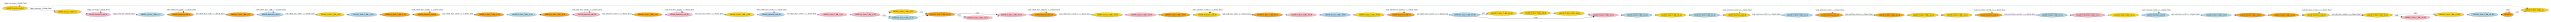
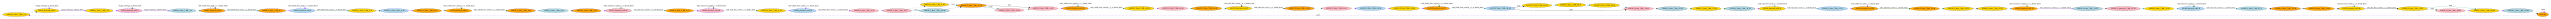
  digraph {
    fontname="Noto Serif"
    rankdir=LR
    node [color=blue fillcolor=gold fontname="Noto Serif" style=filled]
    edge [arrowhead=box color=purple fontname="Noto Serif" style=dotted]
    n1 [label=LEGUP_F_func_7_BB__0_1]
    n2 [label=LEGUP_function_call_2]
    n3 [label=LEGUP_F_func_7_BB__0_3]
    n4 [color=black fillcolor=orange label=LEGUP_0]
    n5 [fillcolor=lightpink label=LEGUP_function_call_4]
    n6 [color=gray40 fillcolor=lightblue label=LEGUP_F_func_7_BB__0_5]
    n7 [fillcolor=orange label=LEGUP_function_call_6]
    n8 [fillcolor=orange label=LEGUP_F_func_7_BB__0_7]
    n9 [fillcolor=lightblue label=LEGUP_function_call_8]
    n10 [label=LEGUP_F_func_7_BB__0_9]
    n11 [fillcolor=lightblue label=LEGUP_F_func_7_BB__0_10]
    n12 [color=black fillcolor=orange label=LEGUP_F_func_7_BB__0_11]
    n13 [color=gray40 fillcolor=orange label=LEGUP_function_call_12]
    n14 [fillcolor=orange label=LEGUP_F_func_7_BB__0_13]
    n15 [color=gray40 fillcolor=lightblue label=LEGUP_F_func_7_BB__0_14]
    n16 [fillcolor=orange label=LEGUP_F_func_7_BB__0_15]
    n17 [color=black fillcolor=lightpink label=LEGUP_function_call_16]
    n18 [color=gray40 fillcolor=orange label=LEGUP_F_func_7_BB__0_17]
    n19 [fillcolor=lightpink label=LEGUP_function_call_18]
    n20 [label=LEGUP_F_func_7_BB__0_19]
    n21 [fillcolor=lightblue label=LEGUP_function_call_20]
    n22 [color=gray40 fillcolor=lightpink label=LEGUP_F_func_7_BB__0_21]
    n23 [color=black fillcolor=lightpink label=LEGUP_F_func_7_BB__0_22]
    n24 [label=LEGUP_F_func_7_BB__0_23]
    n25 [color=black fillcolor=lightblue label=LEGUP_F_func_7_BB__22_24]
    n26 [fillcolor=orange label=LEGUP_F_func_7_BB__23_25]
    n27 [color=gray40 fillcolor=lightpink label=LEGUP_F_func_7_BB__34_27]
    n28 [color=gray40 fillcolor=lightpink label=LEGUP_F_func_7_BB__33_26]
    n29 [fillcolor=orange label=LEGUP_function_call_28]
    n30 [color=black label=LEGUP_F_func_7_BB__34_29]
    n31 [color=gray40 fillcolor=lightpink label=LEGUP_F_func_7_BB__34_30]
    n32 [color=black fillcolor=orange label=LEGUP_F_func_7_BB__34_31]
    n33 [label=LEGUP_function_call_32]
    n34 [fillcolor=orange label=LEGUP_F_func_7_BB__34_33]
    n35 [color=gray40 fillcolor=lightpink label=LEGUP_F_func_7_BB__34_34]
    n36 [fillcolor=lightblue label=LEGUP_F_func_7_BB__34_35]
    n37 [color=black label=LEGUP_F_func_7_BB__34_36]
    n38 [fillcolor=orange label=LEGUP_function_call_37]
    n39 [fillcolor=lightblue label=LEGUP_F_func_7_BB__34_38]
    n40 [color=black label=LEGUP_F_func_7_BB__48_39]
    n41 [color=gray40 fillcolor=lightpink label=LEGUP_F_func_7_BB__52_42]
    n42 [color=black label=LEGUP_F_func_7_BB__48_40]
    n43 [color=black fillcolor=lightblue label=LEGUP_F_func_7_BB__52_43]
    n44 [color=black label=LEGUP_F_func_7_BB__48_41]
    n45 [color=black label=LEGUP_F_func_7_BB__52_44]
    n46 [color=black fillcolor=lightblue label=LEGUP_F_func_7_BB__52_45]
    n47 [color=black label=LEGUP_function_call_46]
    n48 [fillcolor=lightblue label=LEGUP_F_func_7_BB__52_47]
    n49 [color=black fillcolor=orange label=LEGUP_function_call_48]
    n50 [color=gray40 fillcolor=orange label=LEGUP_F_func_7_BB__52_49]
    n51 [label=LEGUP_F_func_7_BB__52_50]
    n52 [label=LEGUP_F_func_7_BB__52_51]
    n53 [color=gray40 fillcolor=orange label=LEGUP_function_call_52]
    n54 [color=black fillcolor=lightblue label=LEGUP_F_func_7_BB__52_53]
    n55 [color=black fillcolor=lightpink label=LEGUP_F_function_7_BB__52_54]
    n56 [color=gray40 label=LEGUP_F_func_7_BB__52_55]
    n57 [fillcolor=lightblue label=LEGUP_function_call_56]
    n58 [color=gray40 fillcolor=lightblue label=LEGUP_F_func_7_BB__52_57]
    n59 [fillcolor=orange label=LEGUP_F_func_7_BB__52_58]
    n60 [color=gray40 fillcolor=orange label=LEGUP_F_func_7_BB__52_59]
    n61 [label=LEGUP_function_call_60]
    n62 [color=black label=LEGUP_F_func_7_BB__52_61]
    n63 [label=LEGUP_F_func_7_BB__83_63]
    n64 [color=gray40 fillcolor=lightpink label=LEGUP_F_func_7_BB__82_62]
    n65 [color=black fillcolor=lightblue label=LEGUP_F_func_7_BB__83_64]
-   n2 -> n1 [color=darkgreen style=dashed]
+   n1 -> n2 [color=darkgreen style=dashed]
    n2 -> n2 [label="~legup_memcpy_2_finish_final" style=dashed]
    n2 -> n3 [label=legup_memcpy_2_finish_final style=solid]
    n3 -> n5
    n4 -> n1 [arrowhead=diamond label=start style=dashed]
    n4 -> n4 [label="~start" style=solid]
    n5 -> n5 [color=darkgreen label="~legup_memcpy_4_finish_final"]
    n5 -> n6 [label=legup_memcpy_4_finish_final style=solid]
    n6 -> n7 [color=darkgreen]
    n7 -> n7 [arrowhead=diamond color=black label="~safe_lshift_func_int8_t_s_s_finish_final" style=solid]
    n7 -> n8 [color=teal label=safe_lshift_func_int8_t_s_s_finish_final style=solid]
    n8 -> n9 [arrowhead=diamond style=solid]
    n9 -> n9 [label="~safe_lshift_func_int8_t_s_u_finish_final" style=solid]
    n9 -> n10 [color=teal label=safe_lshift_func_int8_t_s_u_finish_final style=solid]
    n10 -> n11 [color=darkgreen style=solid]
    n11 -> n12 [arrowhead=diamond style=solid]
    n12 -> n13 [arrowhead=diamond color=black]
    n13 -> n13 [color=darkgreen label="~safe_rshift_func_uint8_t_u_u_finish_final" style=dashed]
    n13 -> n14 [color=darkgreen label=safe_rshift_func_uint8_t_u_u_finish_final]
    n14 -> n15 [arrowhead=diamond color=teal]
    n15 -> n16 [color=black]
    n16 -> n17
    n17 -> n17 [arrowhead=diamond color=darkgreen label="~safe_add_func_uint8_t_u_u_finish_final" style=dashed]
    n17 -> n18 [arrowhead=diamond color=teal label=safe_add_func_uint8_t_u_u_finish_final style=dashed]
    n18 -> n19 [style=solid]
    n19 -> n19 [arrowhead=diamond color=black label="~safe_mul_func_int16_t_s_s_finish_final" style=solid]
    n19 -> n20 [color=darkgreen label=safe_mul_func_int16_t_s_s_finish_final]
    n20 -> n21 [arrowhead=diamond style=dashed]
    n21 -> n21 [label="~safe_lshift_func_int16_t_s_s_finish_final"]
    n21 -> n22 [label=safe_lshift_func_int16_t_s_s_finish_final]
    n22 -> n23 [arrowhead=diamond]
    n23 -> n24 [arrowhead=diamond color=black]
    n23 -> n25 [arrowhead=diamond color=teal label="~true" style=solid]
    n24 -> n26 [color=teal label=true]
    n25 -> n26 [color=black style=dashed]
    n26 -> n27 [arrowhead=diamond color=black label="%32" style=solid]
    n26 -> n28 [color=teal label="~%32" style=solid]
    n27 -> n29 [arrowhead=diamond style=solid]
    n28 -> n27 [arrowhead=diamond color=darkgreen]
    n29 -> n29 [color=teal label="~safe_rshift_func_uint16_t_u_u_finish_final" style=solid]
    n29 -> n30 [arrowhead=diamond color=darkgreen label=safe_rshift_func_uint16_t_u_u_finish_final]
    n30 -> n31 [style=dashed]
    n31 -> n32 [arrowhead=diamond color=darkgreen style=solid]
    n32 -> n33 [color=teal]
    n33 -> n33 [color=black label="~safe_add_func_uint8_t_u_u_finish_final"]
    n33 -> n34 [arrowhead=diamond color=black label=safe_add_func_int8_t_u_u_finish_final]
    n34 -> n35 [color=teal style=dashed]
    n35 -> n36
    n36 -> n37 [style=dashed]
    n37 -> n38 [style=solid]
    n38 -> n38 [color=darkgreen label="~safe_lshift_func_uint16_t_u_u_finish_final" style=dashed]
    n38 -> n39 [arrowhead=diamond color=teal label=safe_lshift_func_uint16_t_u_u_finish_final style=dashed]
    n39 -> n40 [arrowhead=diamond color=black label="%47" style=solid]
    n39 -> n41 [color=black label="~%47" style=solid]
    n40 -> n42 [arrowhead=diamond color=teal]
    n41 -> n43 [arrowhead=diamond color=black style=dashed]
    n42 -> n44 [color=teal style=solid]
    n43 -> n45 [color=darkgreen]
    n44 -> n41 [color=teal]
    n45 -> n46 [color=darkgreen]
    n46 -> n47 [style=solid]
    n47 -> n47 [arrowhead=diamond color=teal label="~safe_sub_func_int32_t_s_s_finish_final"]
    n47 -> n48 [arrowhead=diamond color=teal label=safe_sub_func_int32_t_s_s_finish_final style=dashed]
    n48 -> n49
    n49 -> n49 [label="~safe_add_func_int8_t_s_s_finish_final"]
    n49 -> n50 [color=darkgreen label=safe_add_func_int8_t_s_s_finish_final style=solid]
    n50 -> n51 [color=darkgreen style=dashed]
    n51 -> n52 [color=black style=dashed]
    n52 -> n53 [color=teal]
    n53 -> n53 [arrowhead=diamond color=darkgreen label="~safe_mod_func_uint32_t_u_u_finish_final" style=dashed]
    n53 -> n54 [arrowhead=diamond label=safe_mod_func_uint32_t_u_u_finish_final style=solid]
    n54 -> n55 [arrowhead=diamond color=black style=dashed]
    n55 -> n56 [arrowhead=diamond color=teal style=solid]
    n56 -> n57 [arrowhead=diamond color=teal]
    n57 -> n57 [color=darkgreen label="~safe_sub_func_int32_t_s_s_finish_final" style=solid]
    n57 -> n58 [color=teal label=safe_sub_func_int32_t_s_s_finish_final style=dashed]
    n58 -> n59 [color=black]
    n59 -> n60 [arrowhead=diamond color=black style=solid]
    n60 -> n61 [color=black style=dashed]
    n61 -> n61 [color=teal label="~safe_div_func_uint8_t_u_u_finish_final"]
    n61 -> n62 [color=black label=safe_div_func_uint8_t_u_u_finish_final style=solid]
    n62 -> n63 [color=teal label="%81" style=solid]
    n62 -> n64 [color=darkgreen label="~%81" style=dashed]
    n63 -> n65 [style=dashed]
    n64 -> n63 [arrowhead=diamond style=dashed]
    n65 -> n4 [color=black]
  }
